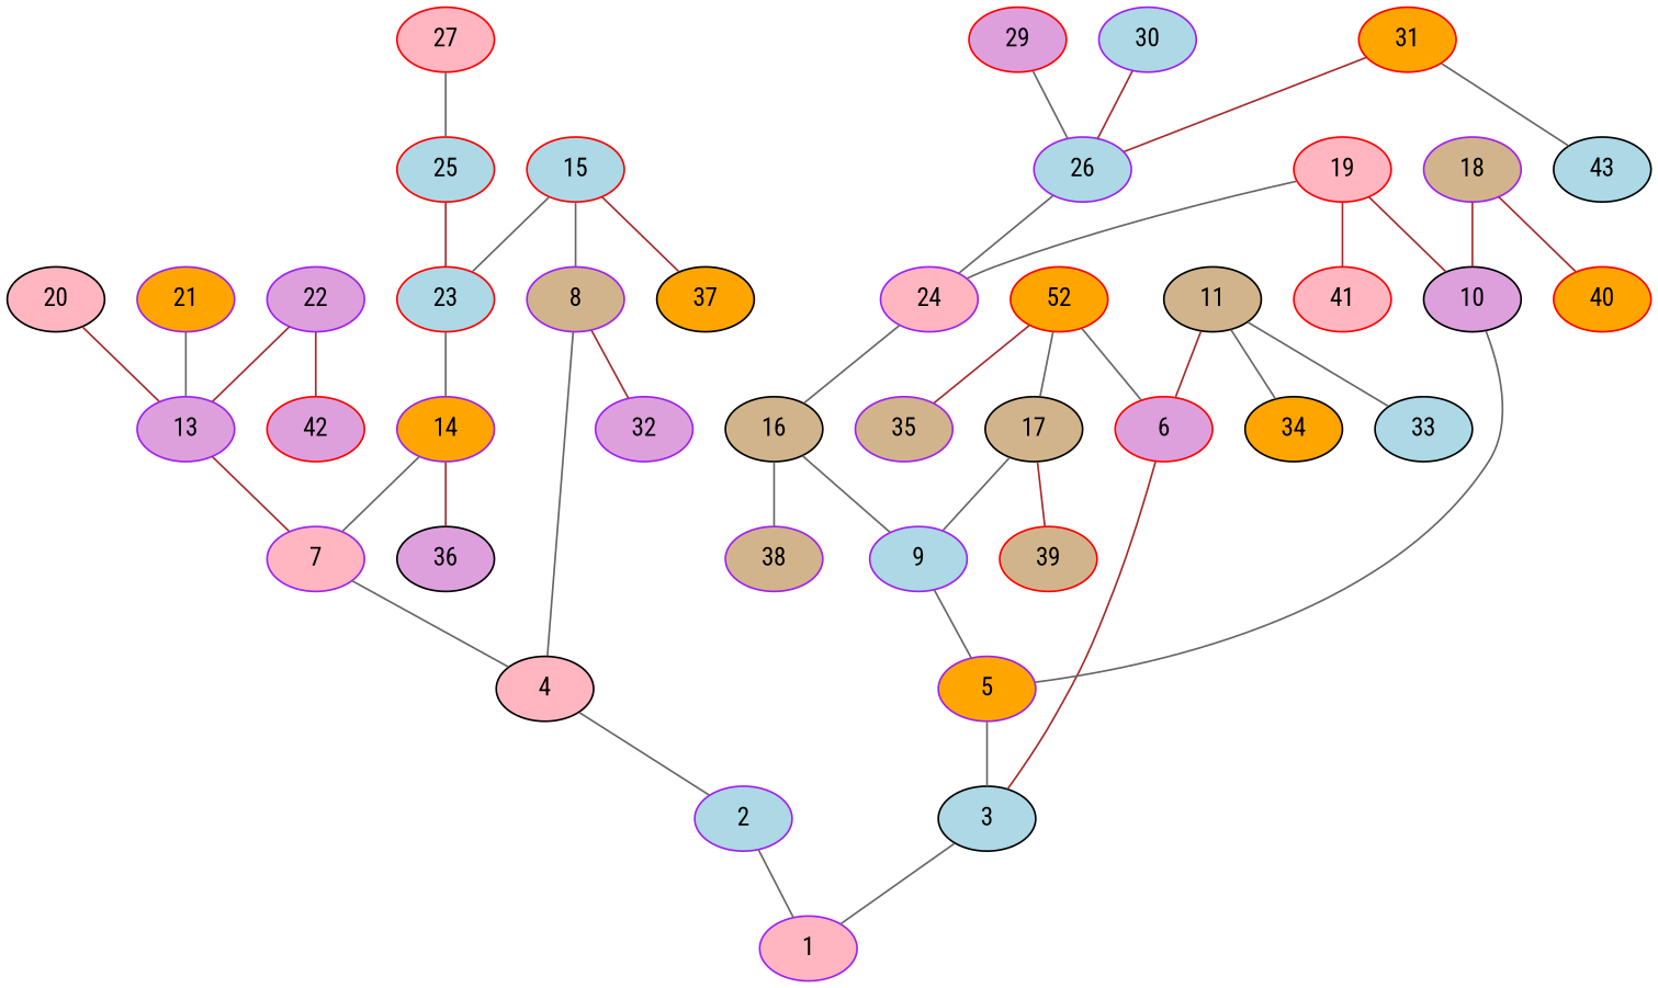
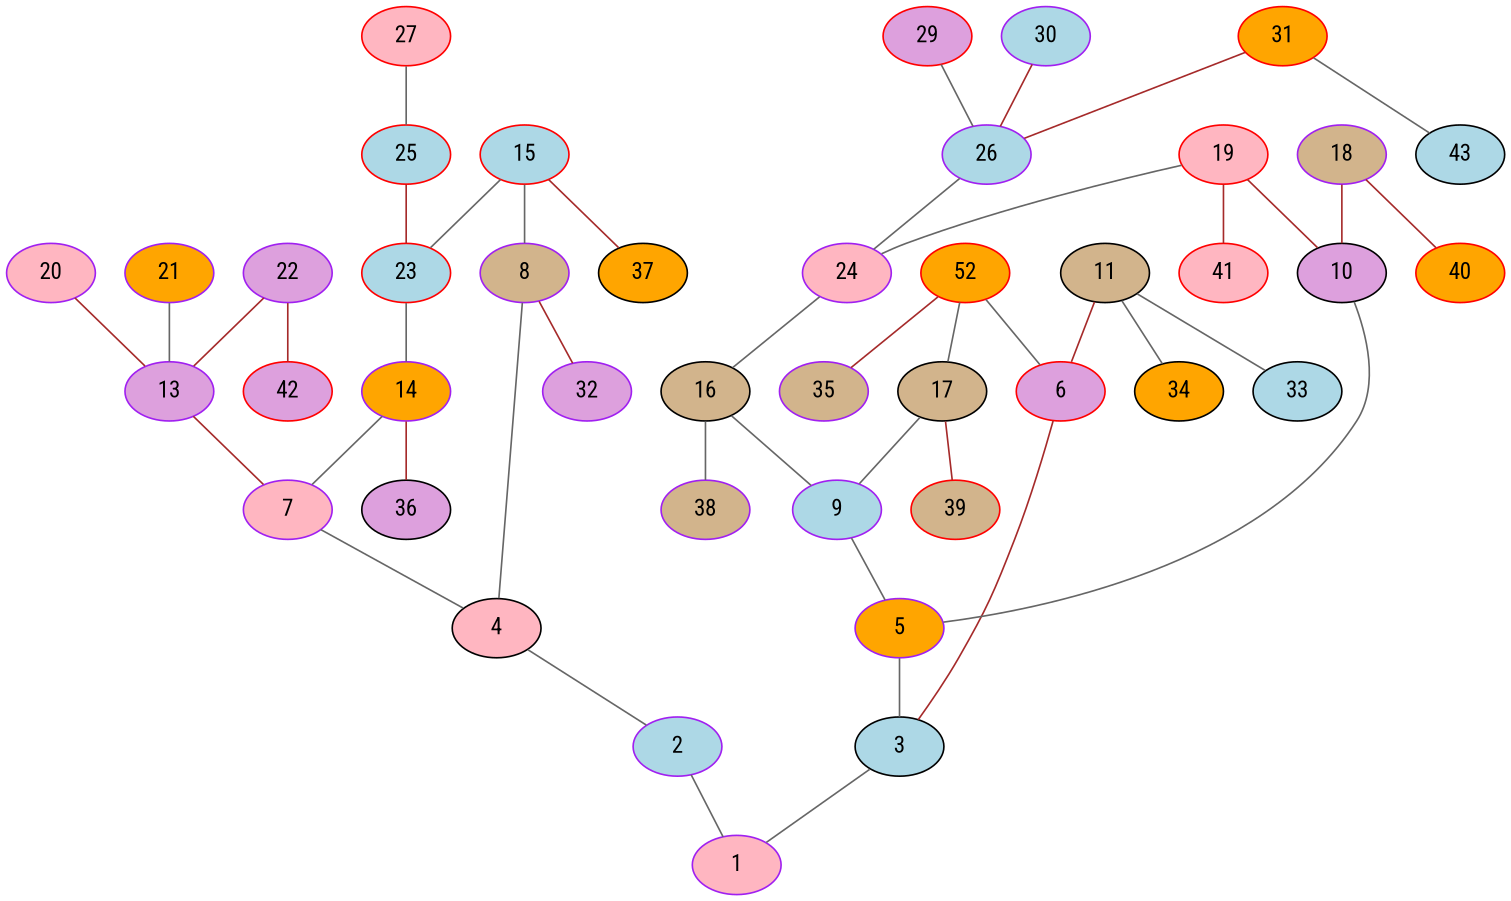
  graph {
    fontname="Roboto Condensed"
    node [chem=C color=purple fillcolor=lightblue fontname="Roboto Condensed" style=filled]
    edge [color=gray40 fontname="Roboto Condensed" valence=1]
    1 [chem=N fillcolor=lightpink]
    2 [chem=N]
    3 [color=black]
    4 [color=black fillcolor=lightpink]
    5 [fillcolor=orange]
    6 [color=red fillcolor=plum]
    7 [fillcolor=lightpink]
    8 [fillcolor=tan]
    32 [chem=H fillcolor=plum]
    9
    10 [color=black fillcolor=plum]
    11 [chem=N color=black fillcolor=tan]
    33 [chem=H color=black]
    34 [chem=H color=black fillcolor=orange]
    n15 [color=red fillcolor=orange label=52]
    17 [color=black fillcolor=tan]
    35 [chem=H fillcolor=tan]
    39 [chem=H color=red fillcolor=tan]
    13 [chem=S fillcolor=plum]
    14 [fillcolor=orange]
    36 [chem=H color=black fillcolor=plum]
    15 [color=red]
    23 [color=red]
    37 [chem=H color=black fillcolor=orange]
    16 [color=black fillcolor=tan]
    38 [chem=H fillcolor=tan]
    18 [chem=O fillcolor=tan]
    40 [chem=H color=red fillcolor=orange]
    19 [color=red fillcolor=lightpink]
    24 [fillcolor=lightpink]
    41 [chem=H color=red fillcolor=lightpink]
-   20 [chem=O color=black fillcolor=lightpink]
+   20 [chem=O fillcolor=lightpink]
    21 [chem=O fillcolor=orange]
    22 [chem=O fillcolor=plum]
    42 [chem=H color=red fillcolor=plum]
    25 [chem=N color=red]
    26 [chem=S]
    27 [chem=O color=red fillcolor=lightpink]
    29 [chem=O color=red fillcolor=plum]
    30 [chem=O]
    31 [chem=O color=red fillcolor=orange]
    43 [chem=H color=black]
    2 -- 1 [valence=2]
    3 -- 1
    4 -- 2
    5 -- 3 [valence=2]
    6 -- 3 [color=brown]
    7 -- 4 [valence=2]
    8 -- 4
    8 -- 32 [color=brown]
    9 -- 5
    10 -- 5
    11 -- 6 [color=brown]
    11 -- 33
    11 -- 34
    n15 -- 6 [valence=2]
    n15 -- 17
    n15 -- 35 [color=brown]
    17 -- 9 [valence=2]
    17 -- 39 [color=brown]
    13 -- 7 [color=brown]
    14 -- 7
    14 -- 36 [color=brown]
    15 -- 8 [valence=2]
    15 -- 23
    15 -- 37 [color=brown]
    23 -- 14 [valence=2]
    16 -- 9
    16 -- 38
    18 -- 10 [color=brown]
    18 -- 40 [color=brown]
    19 -- 10 [color=brown valence=2]
    19 -- 24
    19 -- 41 [color=brown]
    24 -- 16 [valence=2]
    20 -- 13 [color=brown valence=2]
    21 -- 13 [valence=2]
    22 -- 13 [color=brown]
    22 -- 42 [color=brown]
    25 -- 23 [color=brown]
    26 -- 24
    27 -- 25 [valence=2]
    29 -- 26 [valence=2]
    30 -- 26 [color=brown valence=2]
    31 -- 26 [color=brown]
    31 -- 43
  }
